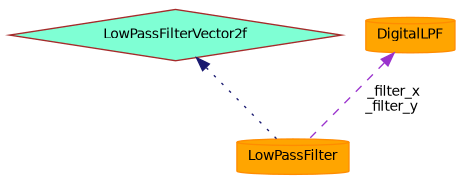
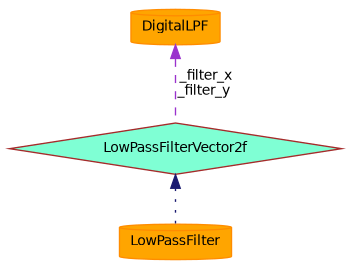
  digraph {
    node [color=darkorange fillcolor=orange fontname=Helvetica fontsize=10 shape=cylinder style=filled]
    edge [dir=back fontname=Helvetica fontsize=10 labelfontname=Helvetica labelfontsize=10]
    n1 [color=brown fillcolor=aquamarine fontcolor=black height=0.2 label=LowPassFilterVector2f shape=diamond width=0.4]
    n2 [height=0.2 label=LowPassFilter width=0.4]
    n3 [height=0.2 label=DigitalLPF width=0.4]
    n1 -> n2 [color=midnightblue style=dotted]
-   n3 -> n2 [color=darkorchid3 label=" _filter_x\n_filter_y" style=dashed]
+   n3 -> n1 [color=darkorchid3 label=" _filter_x\n_filter_y" style=dashed]
  }
